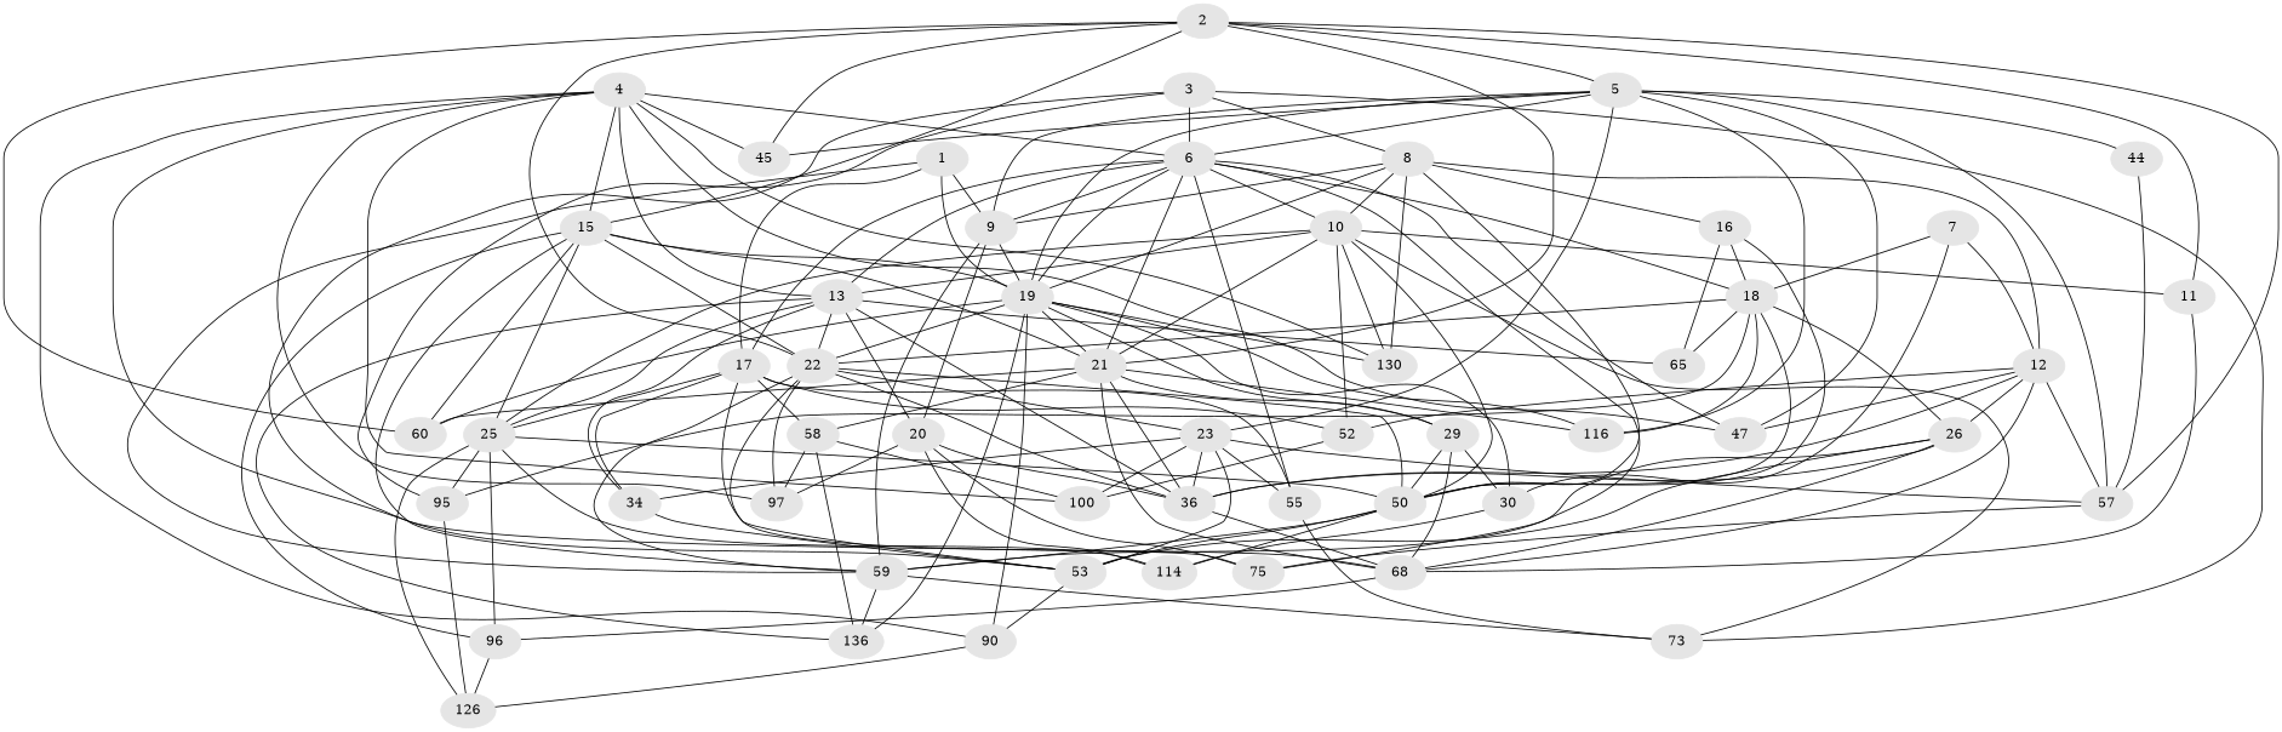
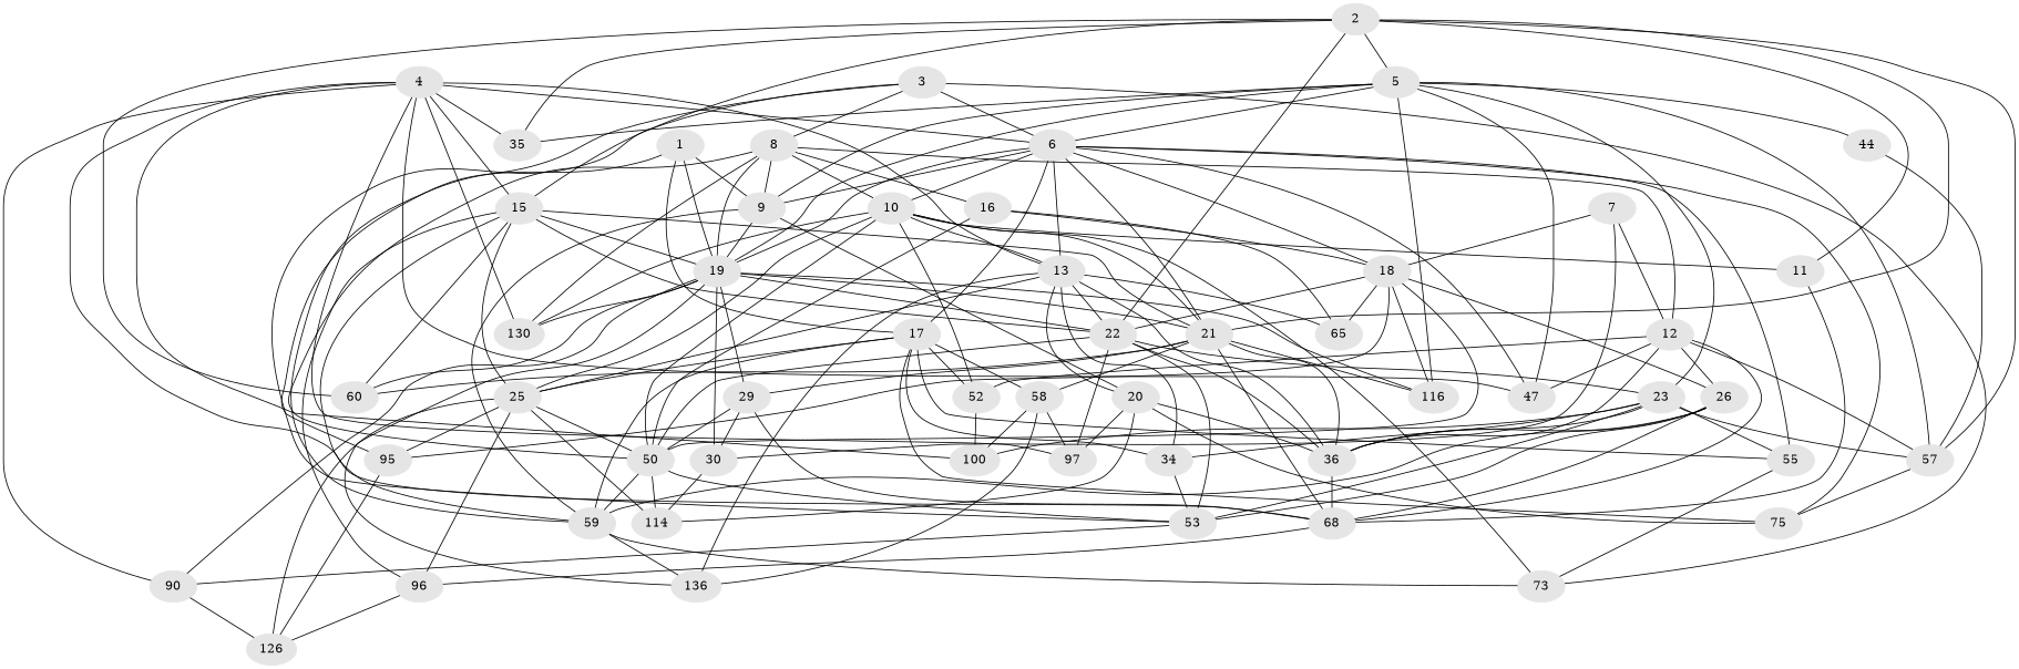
  graph {
    node [color=gray90 style=filled]
    9 [super="+41+76"]
    19 [super="+121+84+48"]
    59 [super="+67"]
    20 [super="+56+108"]
    1
    17 [super="+111+64+46"]
    55 [super="+113"]
    75
    25 [super="+92+43"]
    52
    34
    58 [super="+81"]
    21 [super="+54+72+63"]
    22 [super="+87+109+78+110"]
    60
    90
    130
    116
    30
    136
    29 [super="+38"]
    73
    2 [super="+14+28"]
    5 [super="+24"]
    11 [super="+79"]
    15 [super="+32+85"]
-   45
+   45 [label=35]
    57 [super="+82"]
    6 [super="+33+94+103"]
    47
    23 [super="+49+138"]
    44
    68 [super="+69+77"]
    96
    36 [super="+119+118+51"]
    53 [super="+112+102"]
    97
    50 [super="+83"]
    3 [super="+40"]
    8 [super="+62"]
    95
    13 [super="+104+88+115"]
    10 [super="+71+42"]
    18 [super="+131+35+80"]
    12 [super="+61"]
    16
    126
    4 [super="+66+37"]
    100
    65
    26 [super="+99"]
    7
    114 [super="+125"]
    9 -- 19
    9 -- 59
    9 -- 20
    19 -- 21
    19 -- 22
    19 -- 60
    19 -- 90
    19 -- 130
    19 -- 116
    19 -- 30
    19 -- 136
    19 -- 29
    59 -- 136
    59 -- 73
    20 -- 75
    20 -- 36
    20 -- 97
    20 -- 114
    1 -- 9
    1 -- 19
    1 -- 59
    1 -- 17
    17 -- 55
    17 -- 75
    17 -- 25
    17 -- 52
    17 -- 34
    17 -- 58 [weight=2]
    55 -- 73
    25 -- 96
    25 -- 50
    25 -- 95
    25 -- 126
    25 -- 114 [weight=2]
    52 -- 100
    34 -- 53
    58 -- 136
    58 -- 97
    58 -- 100
    21 -- 58
    21 -- 60
    21 -- 116
    21 -- 29
    21 -- 68
    21 -- 36 [weight=2]
-   22 -- 59
+   17 -- 59
    22 -- 23
    22 -- 36
    22 -- 53 [weight=2]
    22 -- 97
    22 -- 50
    90 -- 126
    30 -- 114
    29 -- 30
    29 -- 68
    29 -- 50 [weight=2]
    2 -- 21
    2 -- 22
    2 -- 60
    2 -- 5
    2 -- 11
    2 -- 15
    2 -- 45
    2 -- 57
    5 -- 9
    5 -- 19
    5 -- 116
    5 -- 45 [weight=2]
    5 -- 57
    5 -- 6 [weight=2]
    5 -- 47
    5 -- 23
    5 -- 44 [weight=3]
    11 -- 68 [weight=2]
    15 -- 19 [weight=2]
    15 -- 59
    15 -- 25
    15 -- 21
    15 -- 22
    15 -- 60
    15 -- 96
    57 -- 75
    6 -- 9
    6 -- 19
    6 -- 17 [weight=2]
    6 -- 55 [weight=2]
    6 -- 75
    6 -- 21
    6 -- 47
    6 -- 13
    6 -- 10 [weight=2]
    6 -- 18
    23 -- 55
    23 -- 34
    23 -- 57
    23 -- 36
    23 -- 53
    23 -- 100
    44 -- 57
    68 -- 96
    96 -- 126
    36 -- 68 [weight=2]
    53 -- 90
    50 -- 59
    50 -- 53
    50 -- 114 [weight=2]
    3 -- 73
    3 -- 6 [weight=2]
    3 -- 53
    3 -- 8
    3 -- 95
    8 -- 9
    8 -- 19
    8 -- 130
    8 -- 50
    8 -- 10
    8 -- 12
    8 -- 16
    95 -- 126
    13 -- 20
    13 -- 25
    13 -- 34
    13 -- 22
    13 -- 136
    13 -- 36
    13 -- 65
    10 -- 25
    10 -- 52
    10 -- 21
    10 -- 130
    10 -- 73
    10 -- 11 [weight=2]
    10 -- 50
    10 -- 13
    18 -- 22
    18 -- 116
    18 -- 50
    18 -- 95
    18 -- 65
    18 -- 26
    12 -- 52
    12 -- 57
    12 -- 47
    12 -- 68
    12 -- 36
    12 -- 26
    16 -- 50
    16 -- 18
    16 -- 65
    4 -- 90
    4 -- 130
    4 -- 15
    4 -- 45
    4 -- 6
    4 -- 47
    4 -- 68
    4 -- 97
    4 -- 13
    4 -- 100
    26 -- 59
    26 -- 68
    26 -- 36
    26 -- 53
    7 -- 30
    7 -- 18 [weight=2]
    7 -- 12
  }
